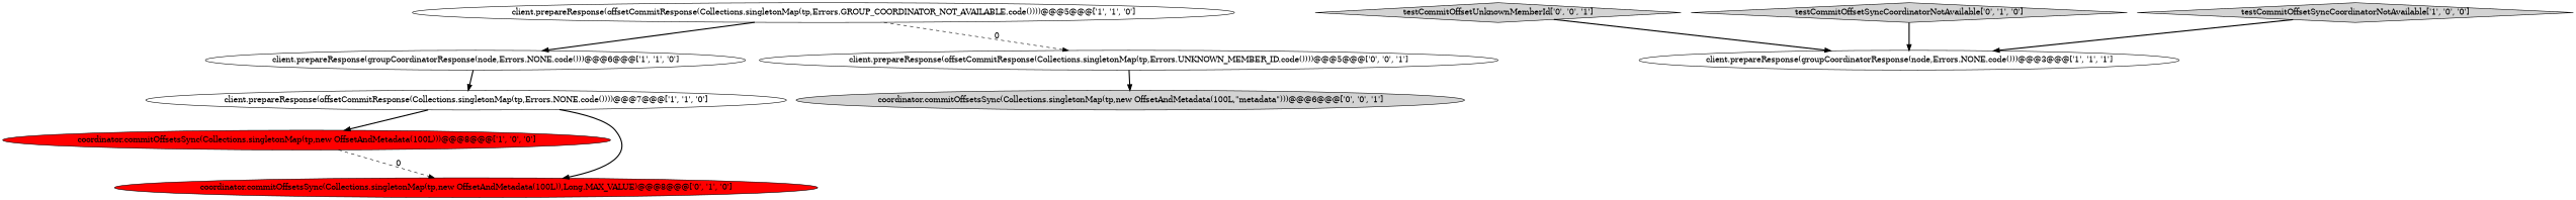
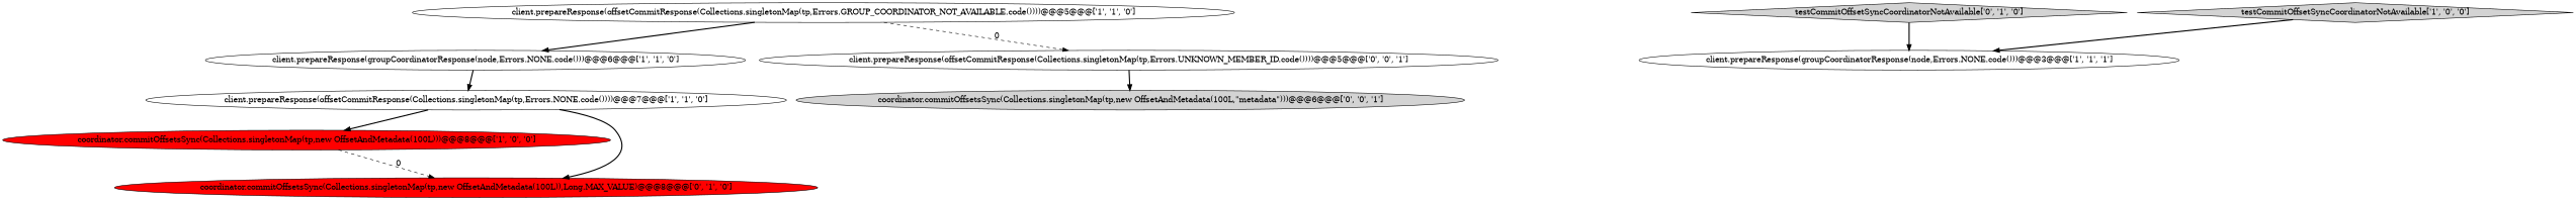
  digraph {
    node [fillcolor=white shape=ellipse style=filled]
    edge [style=bold]
    n1 [fillcolor=lightgray label="coordinator.commitOffsetsSync(Collections.singletonMap(tp,new OffsetAndMetadata(100L,\"metadata\")))@@@6@@@['0', '0', '1']"]
-   n2 [fillcolor=lightgray label="testCommitOffsetUnknownMemberId['0', '0', '1']" shape=diamond]
    n3 [label="client.prepareResponse(groupCoordinatorResponse(node,Errors.NONE.code()))@@@3@@@['1', '1', '1']"]
    n4 [label="client.prepareResponse(groupCoordinatorResponse(node,Errors.NONE.code()))@@@6@@@['1', '1', '0']"]
    n5 [label="client.prepareResponse(offsetCommitResponse(Collections.singletonMap(tp,Errors.NONE.code())))@@@7@@@['1', '1', '0']"]
    n6 [fillcolor=red label="coordinator.commitOffsetsSync(Collections.singletonMap(tp,new OffsetAndMetadata(100L)))@@@8@@@['1', '0', '0']"]
    n7 [fillcolor=red label="coordinator.commitOffsetsSync(Collections.singletonMap(tp,new OffsetAndMetadata(100L)),Long.MAX_VALUE)@@@8@@@['0', '1', '0']"]
    n8 [label="client.prepareResponse(offsetCommitResponse(Collections.singletonMap(tp,Errors.GROUP_COORDINATOR_NOT_AVAILABLE.code())))@@@5@@@['1', '1', '0']"]
    n9 [label="client.prepareResponse(offsetCommitResponse(Collections.singletonMap(tp,Errors.UNKNOWN_MEMBER_ID.code())))@@@5@@@['0', '0', '1']"]
    n10 [fillcolor=lightgray label="testCommitOffsetSyncCoordinatorNotAvailable['0', '1', '0']" shape=diamond]
    n11 [fillcolor=lightgray label="testCommitOffsetSyncCoordinatorNotAvailable['1', '0', '0']" shape=diamond]
-   n2 -> n3
    n4 -> n5
    n5 -> n6
    n5 -> n7
    n6 -> n7 [label=0 style=dashed]
    n8 -> n4
    n8 -> n9 [label=0 style=dashed]
    n9 -> n1
    n10 -> n3
    n11 -> n3
  }
